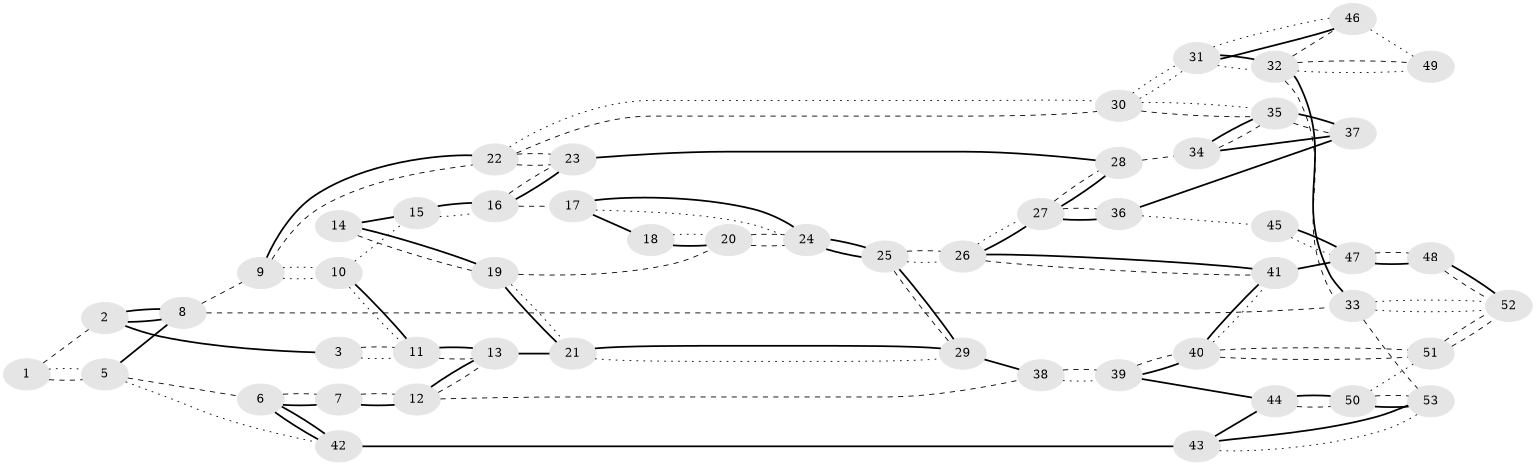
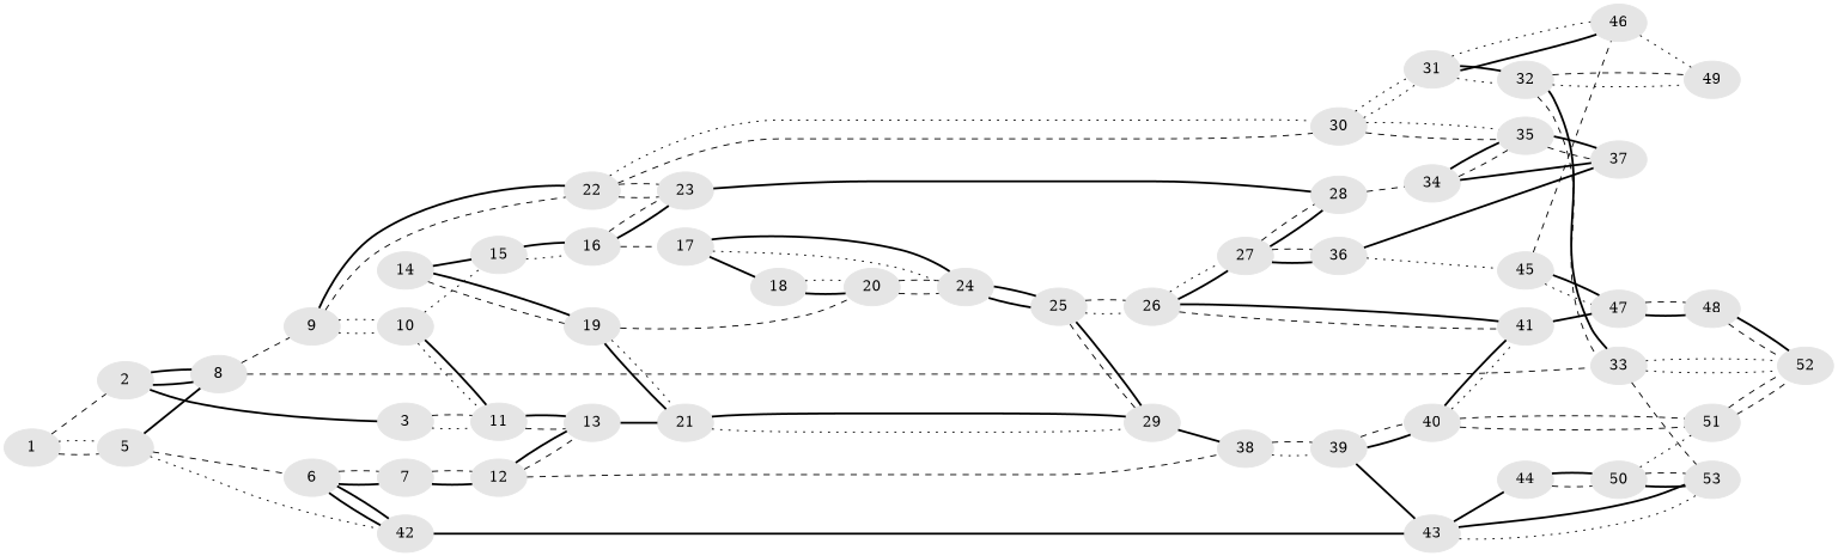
  graph {
    rankdir=LR
    node [color=gray90 style=filled]
    edge [style=bold]
    1
    2
    5
    3
    8
    6
    42
    11
    9
    33
    13
    7
    12
    43
    38
    10
    22
    52
    53
    15
    23
    30
    16
    21
    39
    29
    14
    19
    20
    17
    18
    24
    28
    25
    31
    35
    34
    26
    27
    41
    36
    47
    37
    45
    32
    46
    49
    40
    44
    51
    50
    48
    1 -- 2 [style=dashed]
    1 -- 5 [style=dashed]
    1 -- 5 [style=dotted]
    2 -- 3
    2 -- 8
    2 -- 8
    5 -- 8
    5 -- 6 [style=dashed]
    5 -- 42 [style=dotted]
    3 -- 11 [style=dotted]
    3 -- 11 [style=dashed]
    8 -- 9 [style=dashed]
    8 -- 33 [style=dashed]
    6 -- 42
    6 -- 42
    6 -- 7
    6 -- 7 [style=dashed]
    42 -- 43
    11 -- 13 [style=dashed]
    11 -- 13
    9 -- 10 [style=dotted]
    9 -- 10 [style=dotted]
    9 -- 22 [style=dashed]
    9 -- 22
    33 -- 52 [style=dotted]
    33 -- 52 [style=dotted]
    33 -- 53 [style=dashed]
    13 -- 21
    7 -- 12
    7 -- 12 [style=dashed]
    12 -- 13 [style=dashed]
    12 -- 13
    12 -- 38 [style=dashed]
    43 -- 53 [style=dotted]
    43 -- 53
    43 -- 44
    38 -- 39 [style=dotted]
    38 -- 39 [style=dashed]
    10 -- 11 [style=dotted]
    10 -- 11
    10 -- 15 [style=dotted]
    22 -- 23 [style=dashed]
    22 -- 23 [style=dashed]
    22 -- 30 [style=dashed]
    22 -- 30 [style=dotted]
    15 -- 16 [style=dotted]
    15 -- 16
    23 -- 28
    30 -- 31 [style=dotted]
    30 -- 31 [style=dotted]
    30 -- 35 [style=dashed]
    30 -- 35 [style=dotted]
    16 -- 23
    16 -- 23 [style=dashed]
    16 -- 17 [style=dashed]
    21 -- 29 [style=dotted]
    21 -- 29
    39 -- 40
    39 -- 40 [style=dashed]
-   39 -- 44
+   39 -- 43
    29 -- 38
    14 -- 15
    14 -- 19 [style=dashed]
    14 -- 19
    19 -- 21
    19 -- 21 [style=dotted]
    19 -- 20 [style=dashed]
    20 -- 24 [style=dashed]
    20 -- 24 [style=dashed]
    17 -- 18
    17 -- 24 [style=dotted]
    17 -- 24
    18 -- 20
    18 -- 20 [style=dotted]
    24 -- 25
    24 -- 25
    28 -- 34 [style=dashed]
    25 -- 29 [style=dashed]
    25 -- 29
    25 -- 26 [style=dotted]
    25 -- 26 [style=dashed]
    31 -- 32 [style=dotted]
    31 -- 32
    31 -- 46
    31 -- 46 [style=dotted]
    35 -- 37 [style=dashed]
    35 -- 37
    34 -- 35 [style=dashed]
    34 -- 35
    34 -- 37
    26 -- 27
    26 -- 27 [style=dotted]
    26 -- 41 [style=dashed]
    26 -- 41
    27 -- 28
    27 -- 28 [style=dashed]
    27 -- 36
    27 -- 36 [style=dashed]
    41 -- 47
    36 -- 37
    36 -- 45 [style=dotted]
    47 -- 48
    47 -- 48 [style=dashed]
    45 -- 47 [style=dotted]
    45 -- 47
-   32 -- 46 [style=dashed]
+   45 -- 46 [style=dashed]
    32 -- 33 [style=dashed]
    32 -- 33
    32 -- 49 [style=dotted]
    32 -- 49 [style=dashed]
    46 -- 49 [style=dotted]
    40 -- 41 [style=dotted]
    40 -- 41
    40 -- 51 [style=dashed]
    40 -- 51 [style=dashed]
    44 -- 50 [style=dashed]
    44 -- 50
    51 -- 52 [style=dashed]
    51 -- 52 [style=dashed]
    50 -- 53
    50 -- 53 [style=dashed]
    50 -- 51 [style=dotted]
    48 -- 52 [style=dashed]
    48 -- 52
  }
